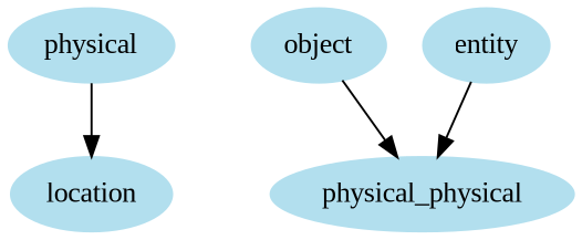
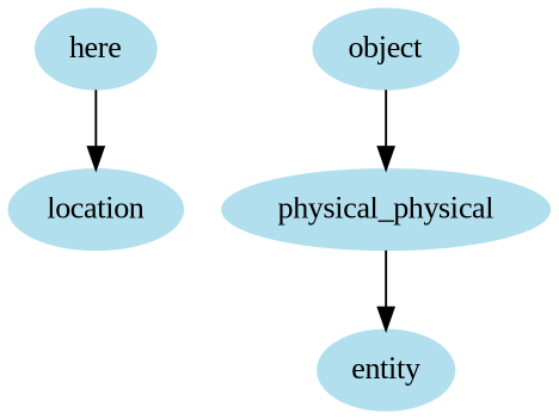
  digraph {
    fontname="Liberation Serif"
    node [color=lightblue2 fontname="Liberation Serif" style=filled]
    edge [fontname="Liberation Serif"]
-   here [label=physical]
+   here
    location
    n3 [label=physical_physical]
    object
    entity
    here -> location
-   entity -> n3
+   n3 -> entity
    object -> n3
  }
